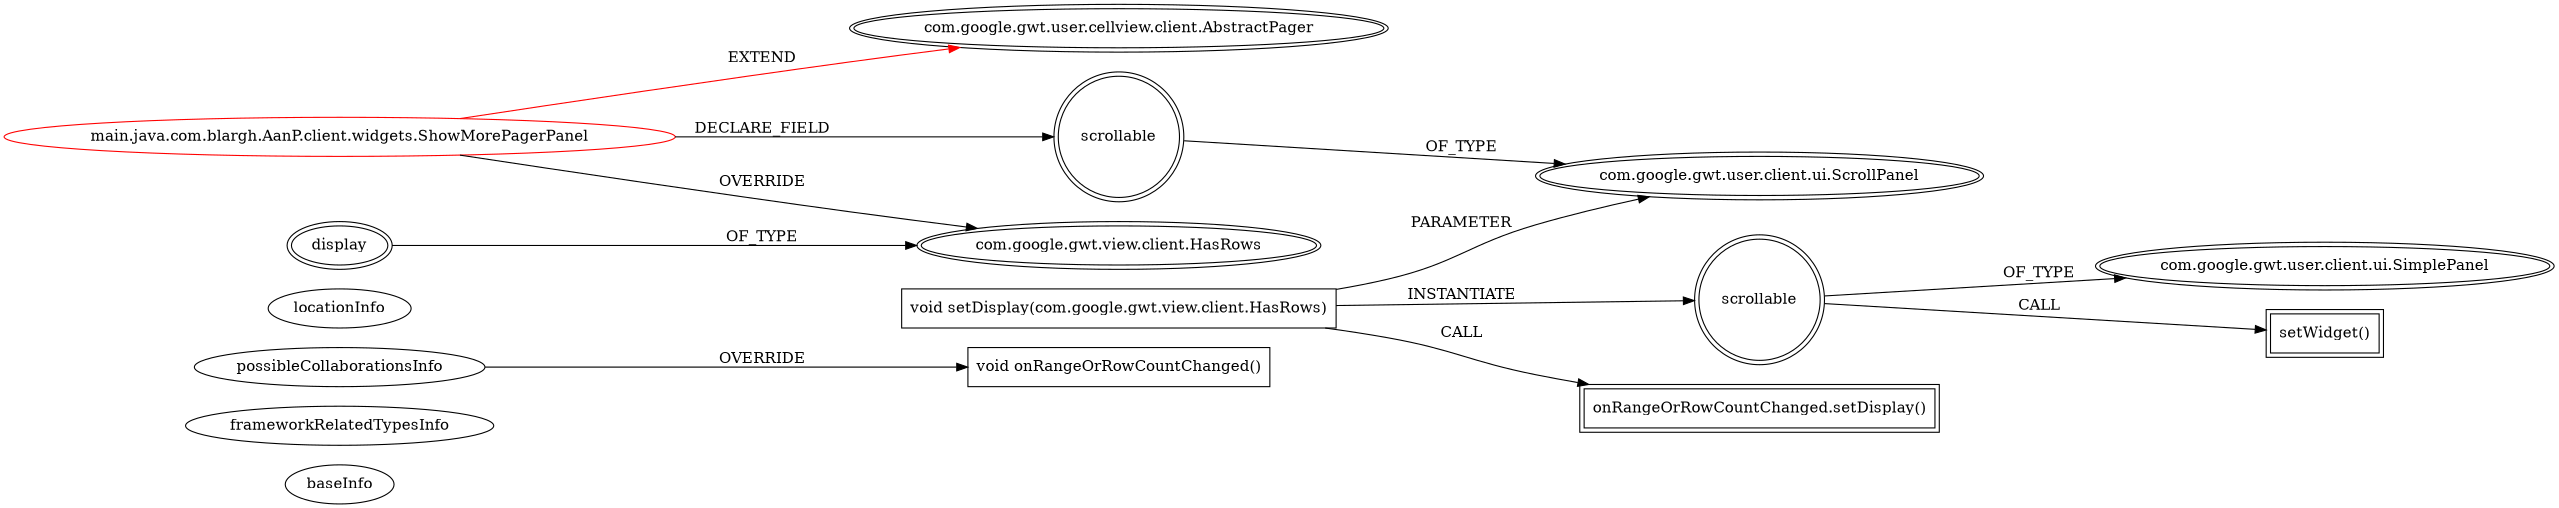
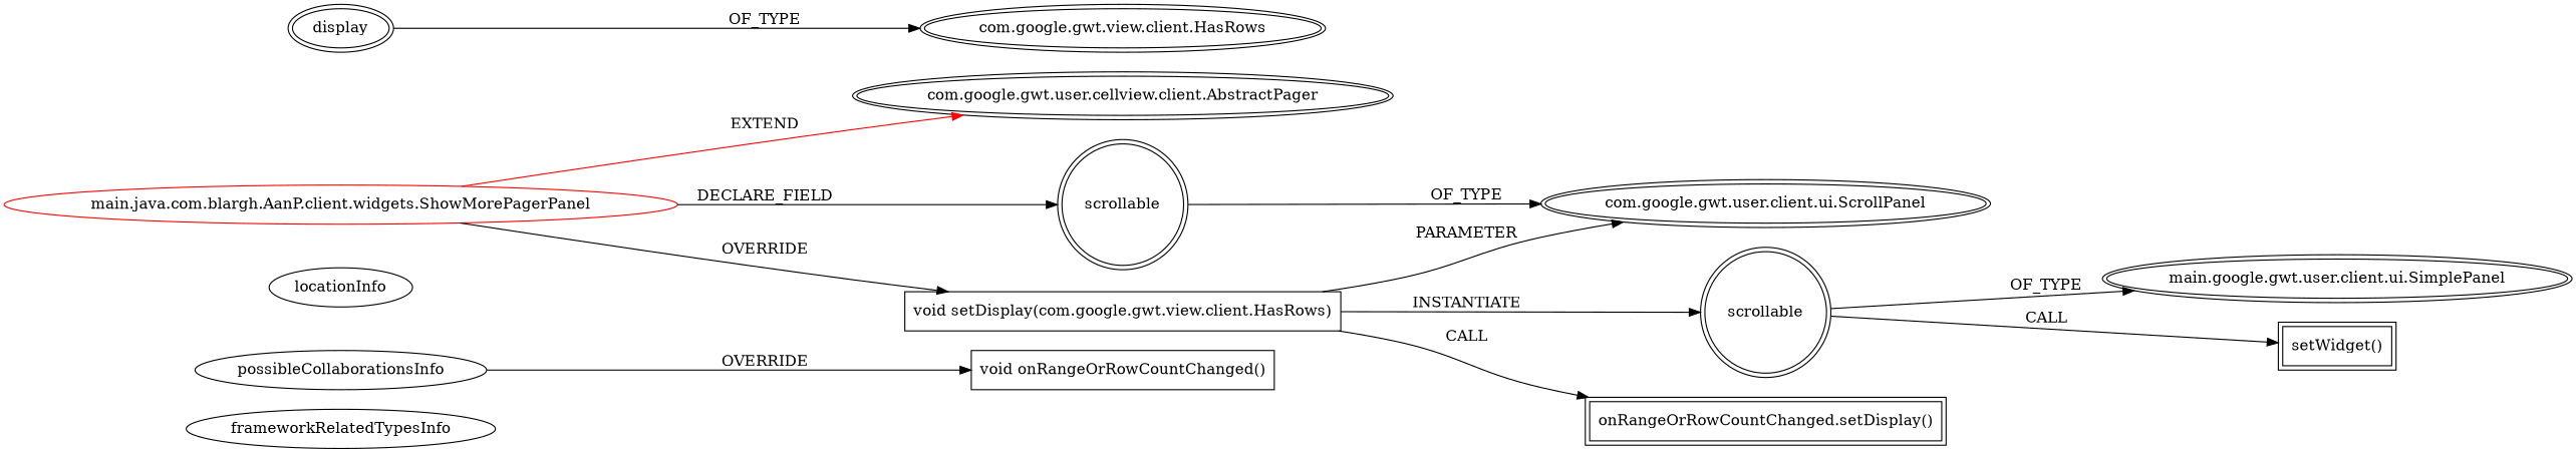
  digraph {
    rankdir=LR
    node [isFrameworkType=true peripheries=2]
-   baseInfo [category=extension_graph graphId=809 isAnonymous=false possibleRelation=false isFrameworkType="" peripheries=""]
    frameworkRelatedTypesInfo [0="com.google.gwt.user.cellview.client.AbstractPager" isFrameworkType="" peripheries=""]
    possibleCollaborationsInfo [isFrameworkType="" peripheries=""]
    n4 [isFrameworkType=false label="void onRangeOrRowCountChanged()" shape=box vertexType=OVERRIDING_METHOD_DECLARATION peripheries=""]
    locationInfo [contextSignature=ShowMorePagerPanel filePath="/bahkified-Test/Test-master/src/main/java/com/blargh/AanP/client/widgets/ShowMorePagerPanel.java" graphId=809 projectName="bahkified-Test" isFrameworkType="" peripheries=""]
    n6 [color=red isFrameworkType=false label="main.java.com.blargh.AanP.client.widgets.ShowMorePagerPanel" vertexType=ROOT_CLIENT_CLASS_DECLARATION peripheries=""]
    n7 [label="com.google.gwt.user.cellview.client.AbstractPager" vertexType=FRAMEWORK_CLASS_TYPE]
    n8 [label=scrollable shape=circle vertexType=FIELD_DECLARATION]
    n9 [isFrameworkType=false label="void setDisplay(com.google.gwt.view.client.HasRows)" shape=box vertexType=OVERRIDING_METHOD_DECLARATION peripheries=""]
    n10 [label="com.google.gwt.user.client.ui.ScrollPanel" vertexType=FRAMEWORK_CLASS_TYPE]
    n11 [label=scrollable shape=circle vertexType=VARIABLE_EXPRESION]
    n12 [label="onRangeOrRowCountChanged.setDisplay()" shape=box vertexType=SUPER_CALL]
    n13 [label=display vertexType=PARAMETER_DECLARATION]
    n14 [label="com.google.gwt.view.client.HasRows" vertexType=FRAMEWORK_INTERFACE_TYPE]
-   n15 [label="com.google.gwt.user.client.ui.SimplePanel" vertexType=FRAMEWORK_CLASS_TYPE]
+   n15 [label="main.google.gwt.user.client.ui.SimplePanel" vertexType=FRAMEWORK_CLASS_TYPE]
    n16 [label="setWidget()" shape=box vertexType=INSIDE_CALL]
    possibleCollaborationsInfo -> n4 [label=OVERRIDE]
    n6 -> n7 [color=red label=EXTEND]
    n6 -> n8 [label=DECLARE_FIELD]
-   n6 -> n14 [label=OVERRIDE]
+   n6 -> n9 [label=OVERRIDE]
    n8 -> n10 [label=OF_TYPE]
    n9 -> n10 [label=PARAMETER]
    n9 -> n11 [label=INSTANTIATE]
    n9 -> n12 [label=CALL]
    n11 -> n15 [label=OF_TYPE]
    n11 -> n16 [label=CALL]
    n13 -> n14 [label=OF_TYPE]
  }
